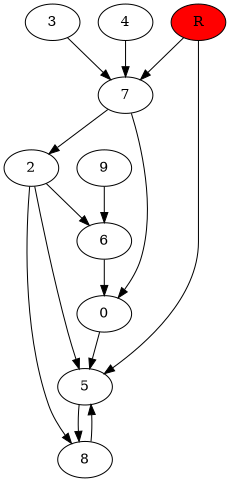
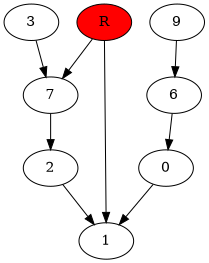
  digraph {
    n1 [label=0]
-   5
-   8
+   5 [label=1]
    2
    6
-   4
    7
    9
    3
    R [fillcolor="#ff0000" style=filled]
    n1 -> 5
-   5 -> 8
-   8 -> 5
    2 -> 5
-   2 -> 8
-   2 -> 6
    6 -> n1
-   4 -> 7
-   7 -> n1
    7 -> 2
    9 -> 6
    3 -> 7
    R -> 5
    R -> 7
  }
